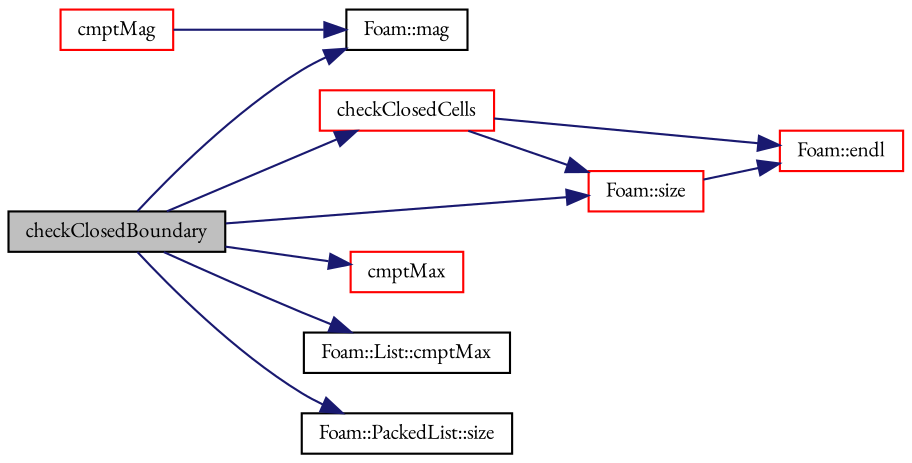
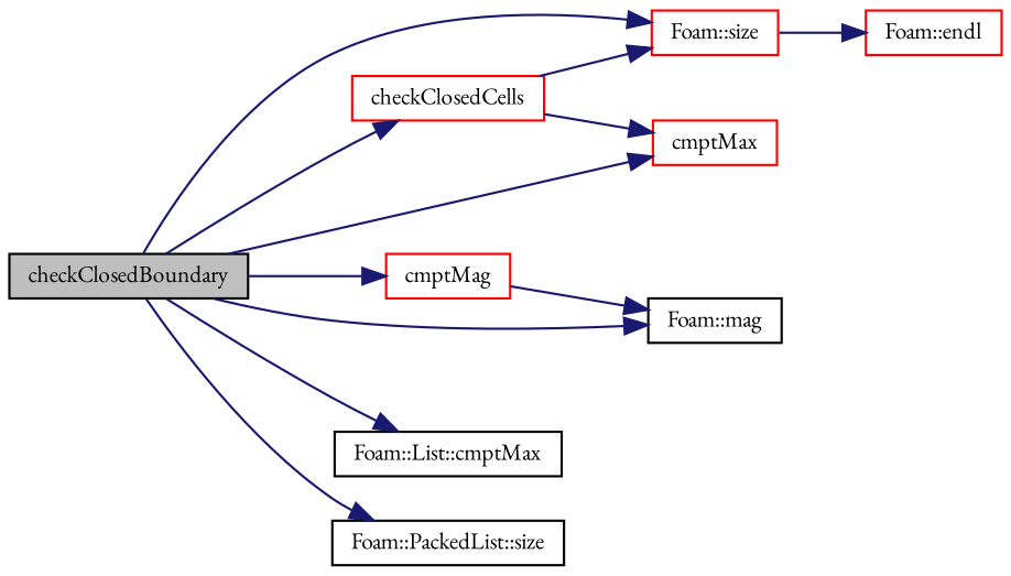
  digraph {
    fontname="EB Garamond"
    rankdir=LR
    node [color=red fontname="EB Garamond" fontsize=10 shape=record]
    edge [color=midnightblue fontname="EB Garamond" fontsize=10 labelfontname=FreeSans labelfontsize=10 style=solid]
    n1 [color=black fillcolor=grey75 fontcolor=black height=0.2 label=checkClosedBoundary style=filled width=0.4]
    n2 [height=0.2 label=checkClosedCells width=0.4]
    n3 [height=0.2 label="Foam::size" width=0.4]
    n4 [height=0.2 label=cmptMag width=0.4]
    n5 [color=black height=0.2 label="Foam::mag" width=0.4]
    n6 [height=0.2 label=cmptMax width=0.4]
    n7 [color=black height=0.2 label="Foam::List::cmptMax" width=0.4]
    n8 [color=black height=0.2 label="Foam::PackedList::size" width=0.4]
    n9 [height=0.2 label="Foam::endl" width=0.4]
    n1 -> n2
    n1 -> n3
+   n1 -> n4
    n1 -> n5
    n1 -> n6
    n1 -> n7
    n1 -> n8
    n2 -> n3
-   n2 -> n9
+   n2 -> n6
    n3 -> n9
    n4 -> n5
  }
